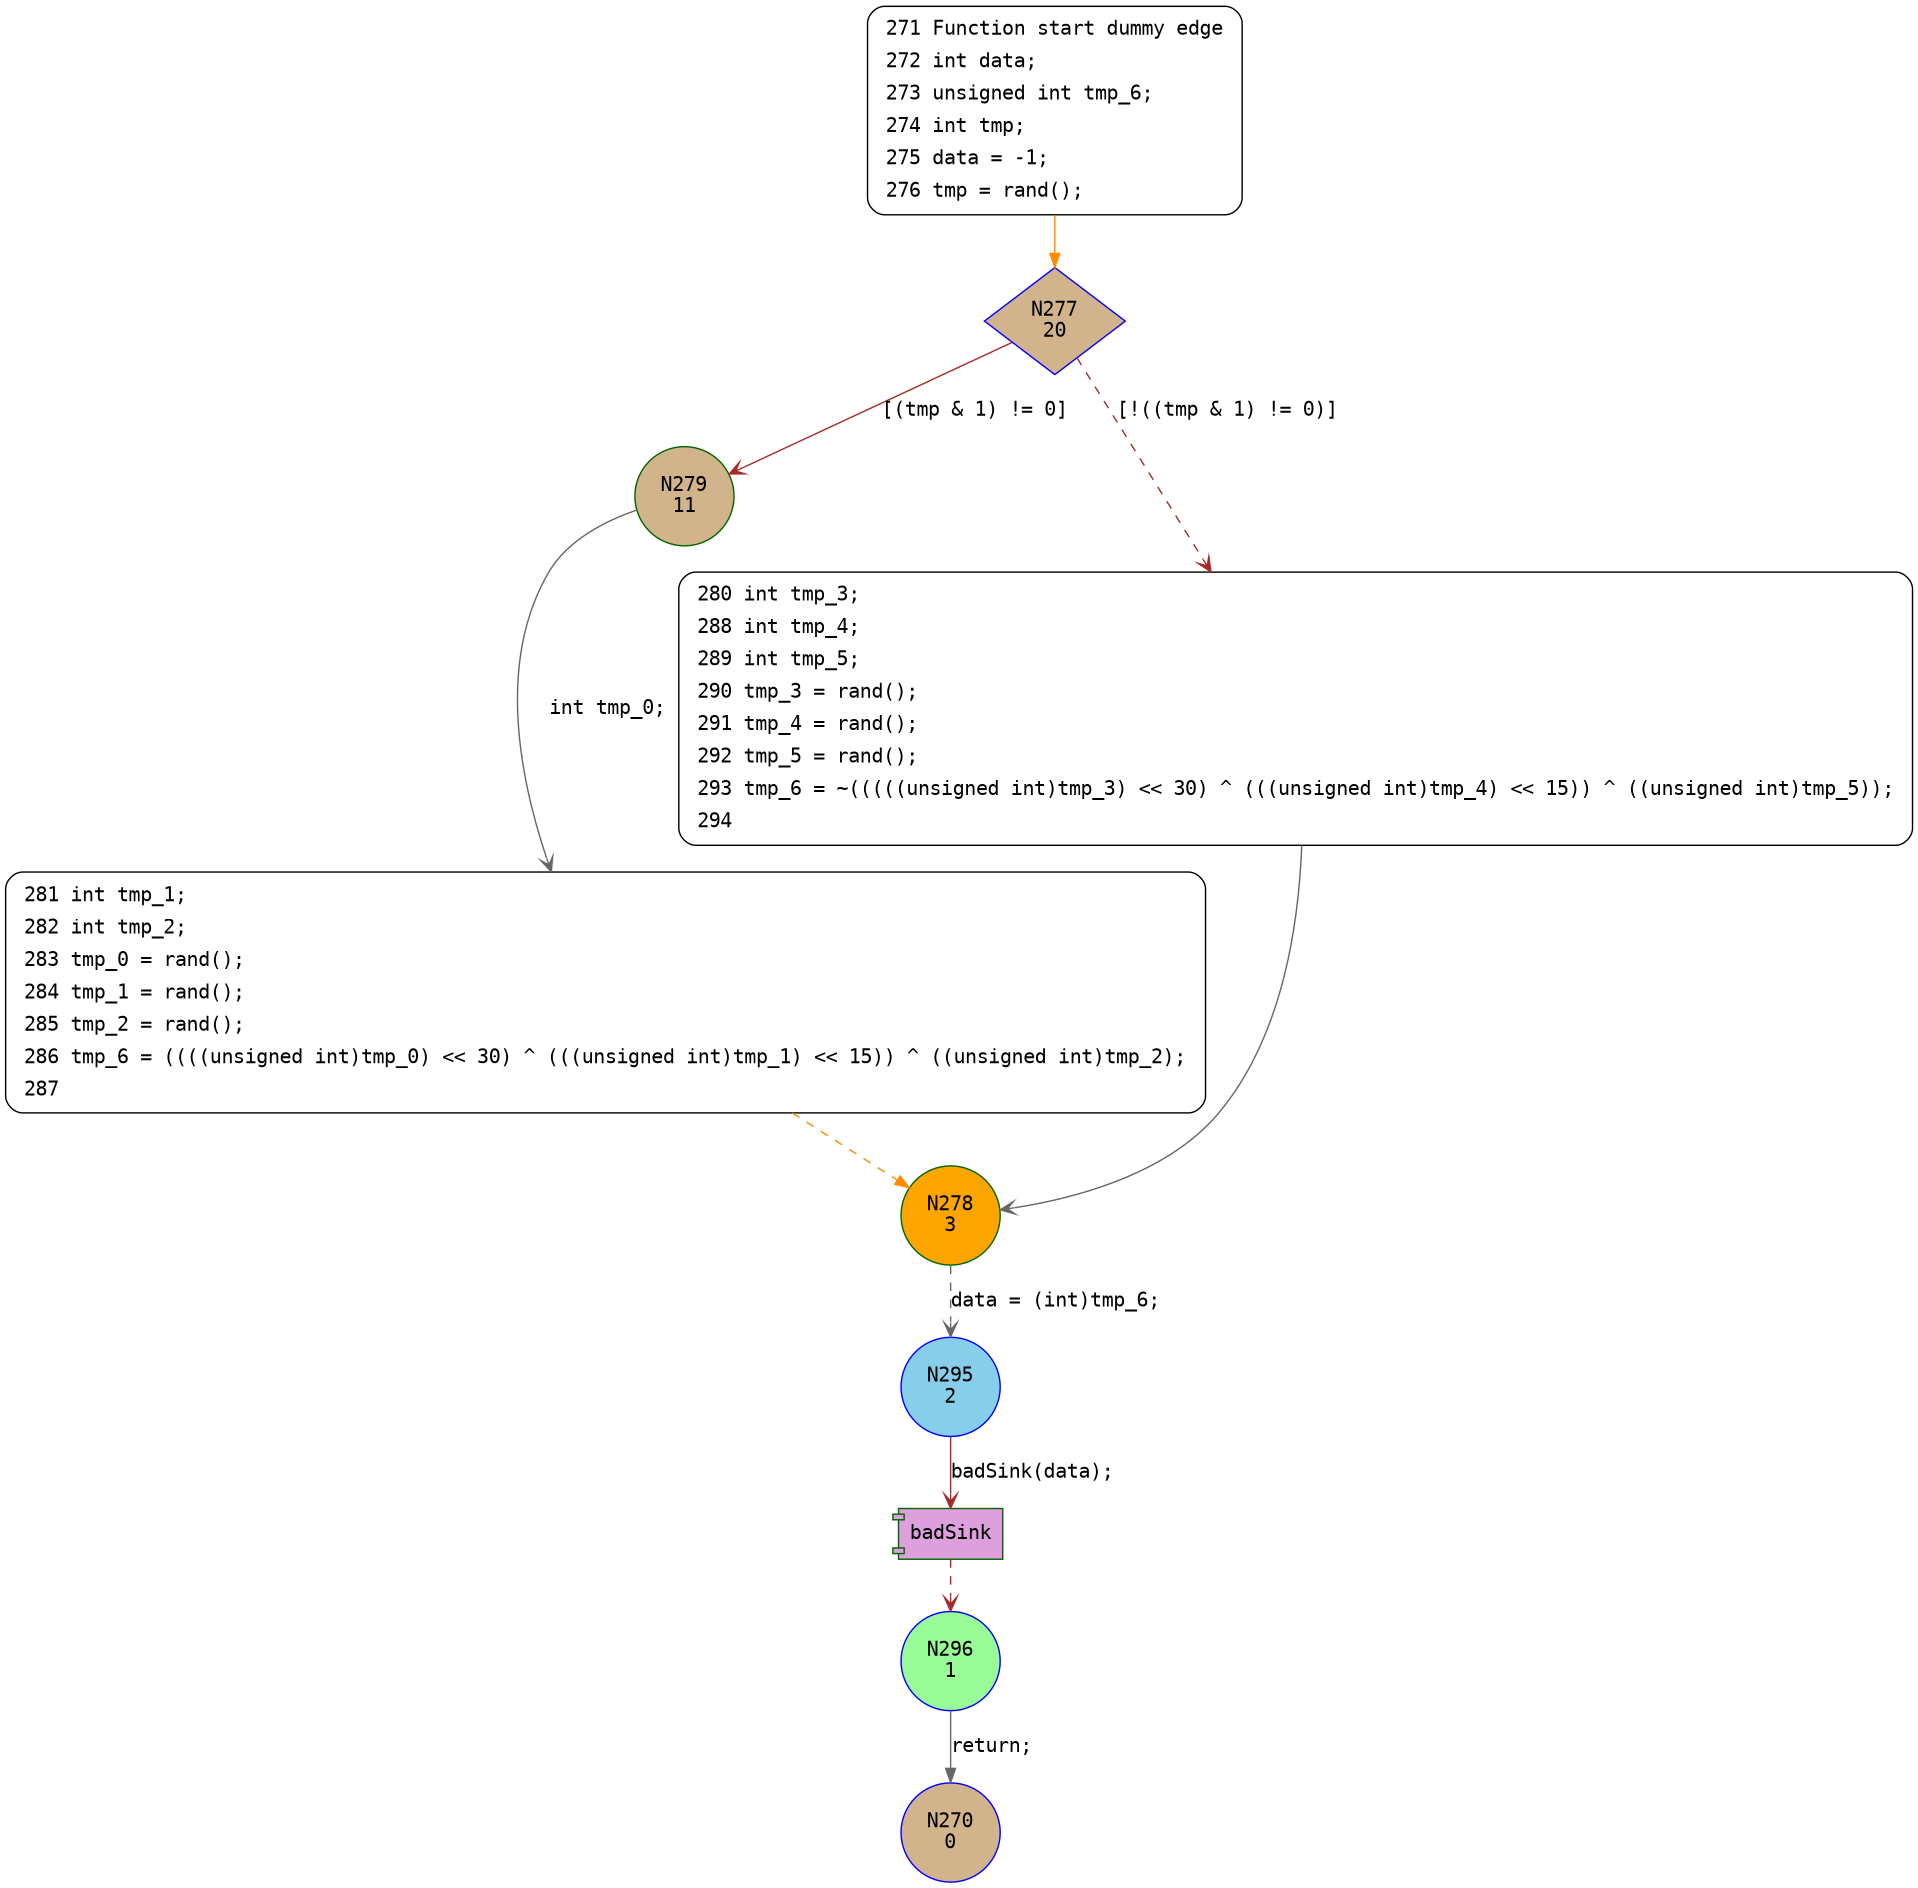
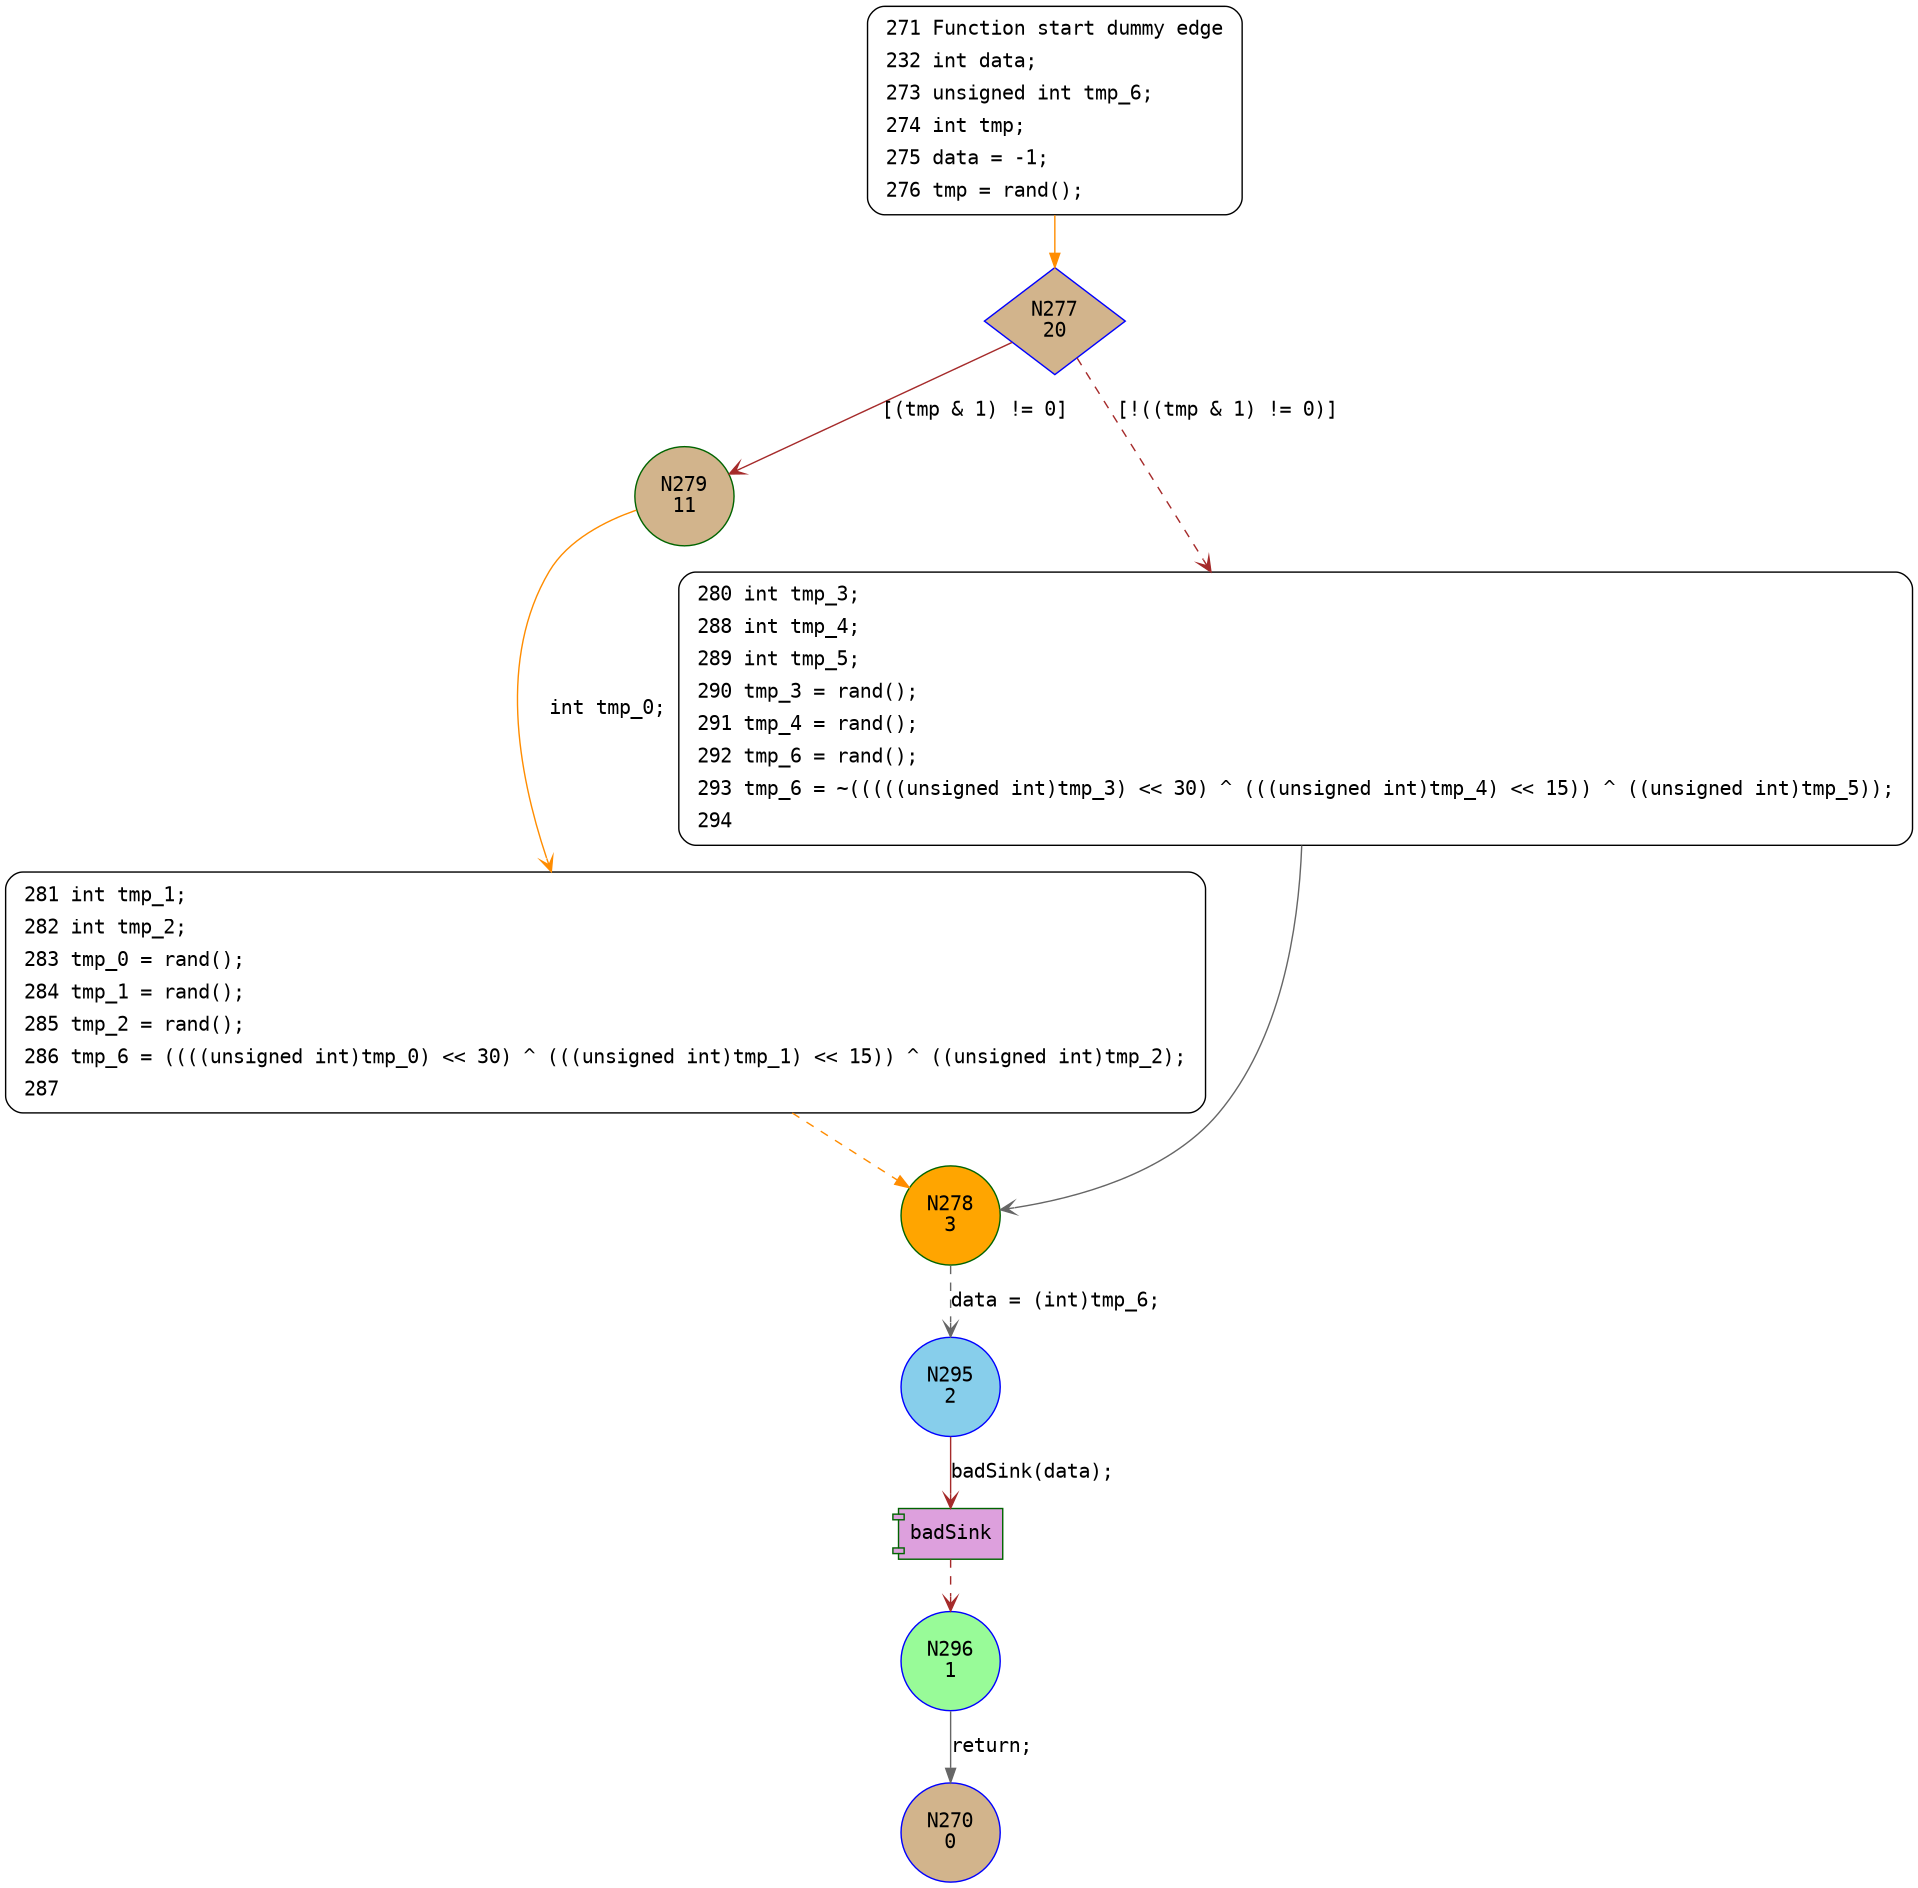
  digraph {
    fontname="DejaVu Sans Mono"
    node [color=blue fillcolor=tan fontname="DejaVu Sans Mono" shape=circle style=filled]
    edge [arrowhead=vee color=brown fontname="DejaVu Sans Mono" style=solid]
    n1 [label="N277\n20" shape=diamond]
    n2 [color=darkgreen label="N279\n11"]
-   n3 [fillcolor=white label=<<table border="0" cellborder="0" cellpadding="3" bgcolor="white"><tr><td align="right">280</td><td align="left">int tmp_3;</td></tr><tr><td align="right">288</td><td align="left">int tmp_4;</td></tr><tr><td align="right">289</td><td align="left">int tmp_5;</td></tr><tr><td align="right">290</td><td align="left">tmp_3 = rand();</td></tr><tr><td align="right">291</td><td align="left">tmp_4 = rand();</td></tr><tr><td align="right">292</td><td align="left">tmp_5 = rand();</td></tr><tr><td align="right">293</td><td align="left">tmp_6 = ~(((((unsigned int)tmp_3) &lt;&lt; 30) ^ (((unsigned int)tmp_4) &lt;&lt; 15)) ^ ((unsigned int)tmp_5));</td></tr><tr><td align="right">294</td><td align="left"></td></tr></table>> penwidth=1 shape=Mrecord style="filled,bold" color=""]
+   n3 [fillcolor=white label=<<table border="0" cellborder="0" cellpadding="3" bgcolor="white"><tr><td align="right">280</td><td align="left">int tmp_3;</td></tr><tr><td align="right">288</td><td align="left">int tmp_4;</td></tr><tr><td align="right">289</td><td align="left">int tmp_5;</td></tr><tr><td align="right">290</td><td align="left">tmp_3 = rand();</td></tr><tr><td align="right">291</td><td align="left">tmp_4 = rand();</td></tr><tr><td align="right">292</td><td align="left">tmp_6 = rand();</td></tr><tr><td align="right">293</td><td align="left">tmp_6 = ~(((((unsigned int)tmp_3) &lt;&lt; 30) ^ (((unsigned int)tmp_4) &lt;&lt; 15)) ^ ((unsigned int)tmp_5));</td></tr><tr><td align="right">294</td><td align="left"></td></tr></table>> penwidth=1 shape=Mrecord style="filled,bold" color=""]
    n4 [fillcolor=white label=<<table border="0" cellborder="0" cellpadding="3" bgcolor="white"><tr><td align="right">281</td><td align="left">int tmp_1;</td></tr><tr><td align="right">282</td><td align="left">int tmp_2;</td></tr><tr><td align="right">283</td><td align="left">tmp_0 = rand();</td></tr><tr><td align="right">284</td><td align="left">tmp_1 = rand();</td></tr><tr><td align="right">285</td><td align="left">tmp_2 = rand();</td></tr><tr><td align="right">286</td><td align="left">tmp_6 = ((((unsigned int)tmp_0) &lt;&lt; 30) ^ (((unsigned int)tmp_1) &lt;&lt; 15)) ^ ((unsigned int)tmp_2);</td></tr><tr><td align="right">287</td><td align="left"></td></tr></table>> penwidth=1 shape=Mrecord style="filled,bold" color=""]
    n5 [color=darkgreen fillcolor=orange label="N278\n3"]
    n6 [fillcolor=skyblue label="N295\n2"]
    n7 [color=darkgreen fillcolor=plum label=badSink shape=component]
    n8 [fillcolor=palegreen label="N296\n1"]
    n9 [label="N270\n0"]
-   n10 [fillcolor=white label=<<table border="0" cellborder="0" cellpadding="3" bgcolor="white"><tr><td align="right">271</td><td align="left">Function start dummy edge</td></tr><tr><td align="right">272</td><td align="left">int data;</td></tr><tr><td align="right">273</td><td align="left">unsigned int tmp_6;</td></tr><tr><td align="right">274</td><td align="left">int tmp;</td></tr><tr><td align="right">275</td><td align="left">data = -1;</td></tr><tr><td align="right">276</td><td align="left">tmp = rand();</td></tr></table>> penwidth=1 shape=Mrecord style="filled,bold" color=""]
+   n10 [fillcolor=white label=<<table border="0" cellborder="0" cellpadding="3" bgcolor="white"><tr><td align="right">271</td><td align="left">Function start dummy edge</td></tr><tr><td align="right">232</td><td align="left">int data;</td></tr><tr><td align="right">273</td><td align="left">unsigned int tmp_6;</td></tr><tr><td align="right">274</td><td align="left">int tmp;</td></tr><tr><td align="right">275</td><td align="left">data = -1;</td></tr><tr><td align="right">276</td><td align="left">tmp = rand();</td></tr></table>> penwidth=1 shape=Mrecord style="filled,bold" color=""]
    n1 -> n2 [label="[(tmp & 1) != 0]"]
    n1 -> n3 [label="[!((tmp & 1) != 0)]" style=dashed]
-   n2 -> n4 [color=gray40 label="int tmp_0;"]
+   n2 -> n4 [color=darkorange label="int tmp_0;"]
    n3 -> n5 [color=gray40]
    n4 -> n5 [arrowhead=normal color=darkorange style=dashed]
    n5 -> n6 [color=gray40 label="data = (int)tmp_6;" style=dashed]
    n6 -> n7 [label="badSink(data);"]
    n7 -> n8 [style=dashed]
    n8 -> n9 [arrowhead=normal color=gray40 label="return;"]
    n10 -> n1 [arrowhead=normal color=darkorange]
  }
